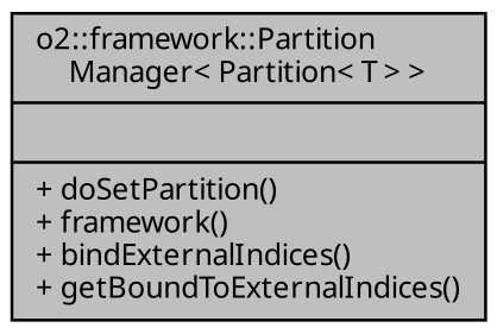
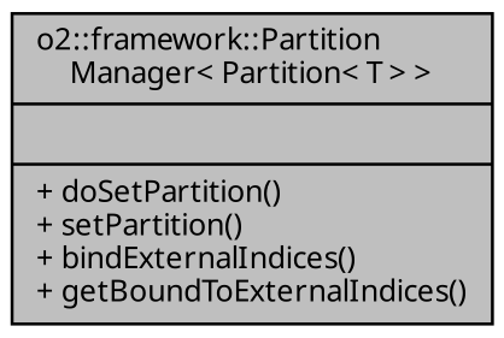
  digraph {
    fontname="Noto Sans"
-   n1 [color=black fillcolor=grey75 fontcolor=black fontname="Noto Sans" fontsize=10 height=0.2 label="{o2::framework::Partition\lManager\< Partition\< T \> \>\n||+ doSetPartition()\l+ framework()\l+ bindExternalIndices()\l+ getBoundToExternalIndices()\l}" shape=record style=filled width=0.4]
+   n1 [color=black fillcolor=grey75 fontcolor=black fontname="Noto Sans" fontsize=10 height=0.2 label="{o2::framework::Partition\lManager\< Partition\< T \> \>\n||+ doSetPartition()\l+ setPartition()\l+ bindExternalIndices()\l+ getBoundToExternalIndices()\l}" shape=record style=filled width=0.4]
  }
